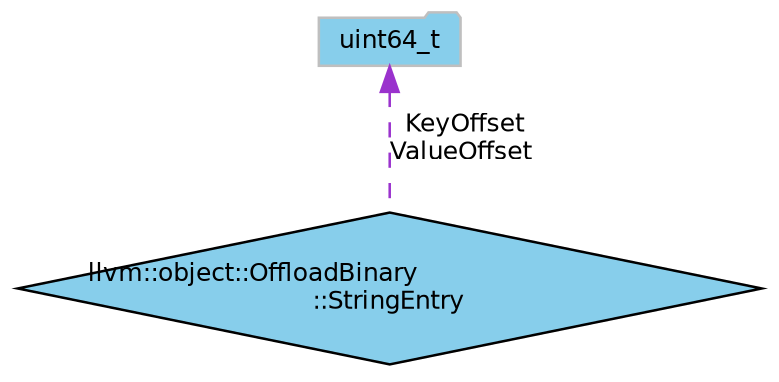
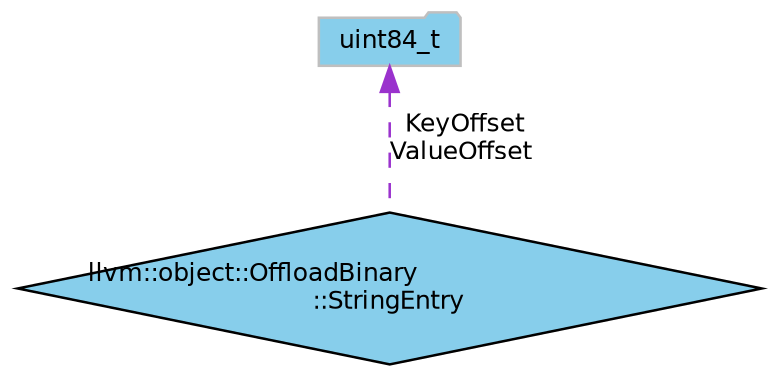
  digraph {
    node [fillcolor=skyblue fontname=Helvetica fontsize=10 style=filled]
    n1 [color=black fontcolor=black height=0.2 label="llvm::object::OffloadBinary\l::StringEntry" shape=diamond width=0.4]
-   n2 [color=grey75 height=0.2 label=uint64_t shape=folder width=0.4]
+   n2 [color=grey75 height=0.2 label=uint84_t shape=folder width=0.4]
    n2 -> n1 [color=darkorchid3 dir=back fontname=Helvetica fontsize=10 label=" KeyOffset\nValueOffset" labelfontname=Helvetica labelfontsize=10 style=dashed]
  }
